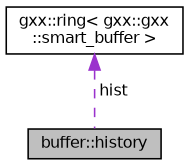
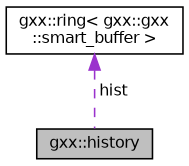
  digraph {
    node [color=black fontname=Helvetica fontsize=10 shape=record style=filled]
-   n1 [fillcolor=grey75 fontcolor=black height=0.2 label="buffer::history" width=0.4]
+   n1 [fillcolor=grey75 fontcolor=black height=0.2 label="gxx::history" width=0.4]
    n2 [fillcolor=white height=0.2 label="gxx::ring\< gxx::gxx\l::smart_buffer \>" width=0.4]
    n2 -> n1 [color=darkorchid3 dir=back fontname=Helvetica fontsize=10 label=" hist" labelfontname=Helvetica labelfontsize=10 style=dashed]
  }
